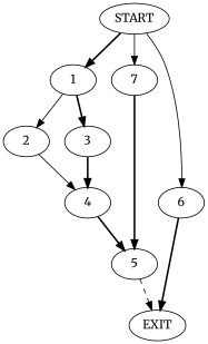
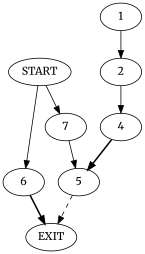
  digraph {
    fontname=Merriweather
    node [fontname=Merriweather]
    edge [fontname=Merriweather style=bold]
    n1 [label=START]
    1
    6
    7
    2
-   3
    n7 [label=EXIT]
    5
    4
-   n1 -> 1
    n1 -> 6 [style=solid]
    n1 -> 7 [style=solid]
    1 -> 2 [style=solid]
-   1 -> 3
    6 -> n7
-   7 -> 5
+   7 -> 5 [style=solid]
    2 -> 4 [style=solid]
-   3 -> 4
    5 -> n7 [style=dashed]
    4 -> 5
  }
